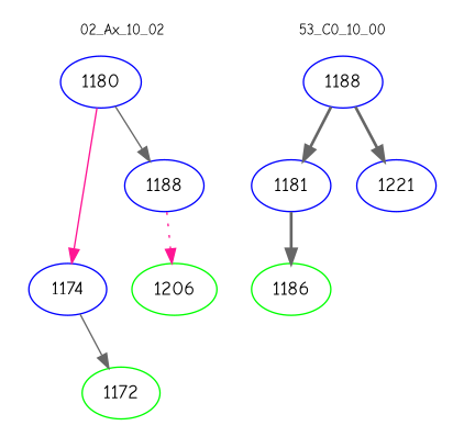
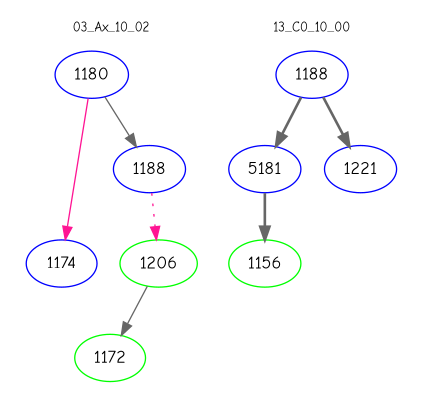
  digraph {
    fontname="Comic Neue"
    node [color=blue fontname="Comic Neue"]
    edge [color=gray40 fontname="Comic Neue" style=solid]
    n1 [label=1180]
    n2 [label=1174]
    n3 [label=1188]
    n4 [color=green label=1172]
    n5 [color=green label=1206]
    n6 [label=1188]
-   n7 [label=1181]
+   n7 [label=5181]
    n8 [label=1221]
-   n9 [color=green label=1186]
+   n9 [color=green label=1156]
    subgraph cluster_1 {
      color=white
      fontsize=10
-     label="02_Ax_10_02"
+     label="03_Ax_10_02"
      n1
      n2
      n3
      n4
      n5
    }
    subgraph cluster_2 {
      color=white
      fontsize=10
-     label="53_C0_10_00"
+     label="13_C0_10_00"
      n6
      n7
      n8
      n9
    }
    n1 -> n2 [color=deeppink]
    n1 -> n3
-   n2 -> n4
+   n5 -> n4
    n3 -> n5 [color=deeppink style=dotted]
    n6 -> n7 [style=bold]
    n6 -> n8 [style=bold]
    n7 -> n9 [style=bold]
  }
